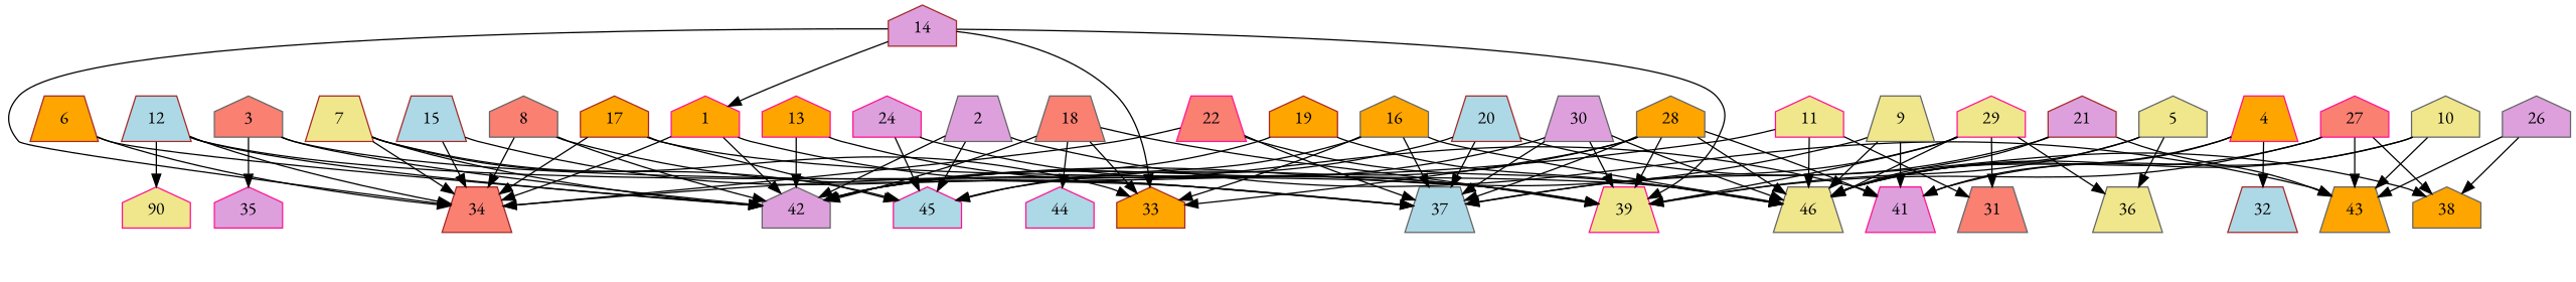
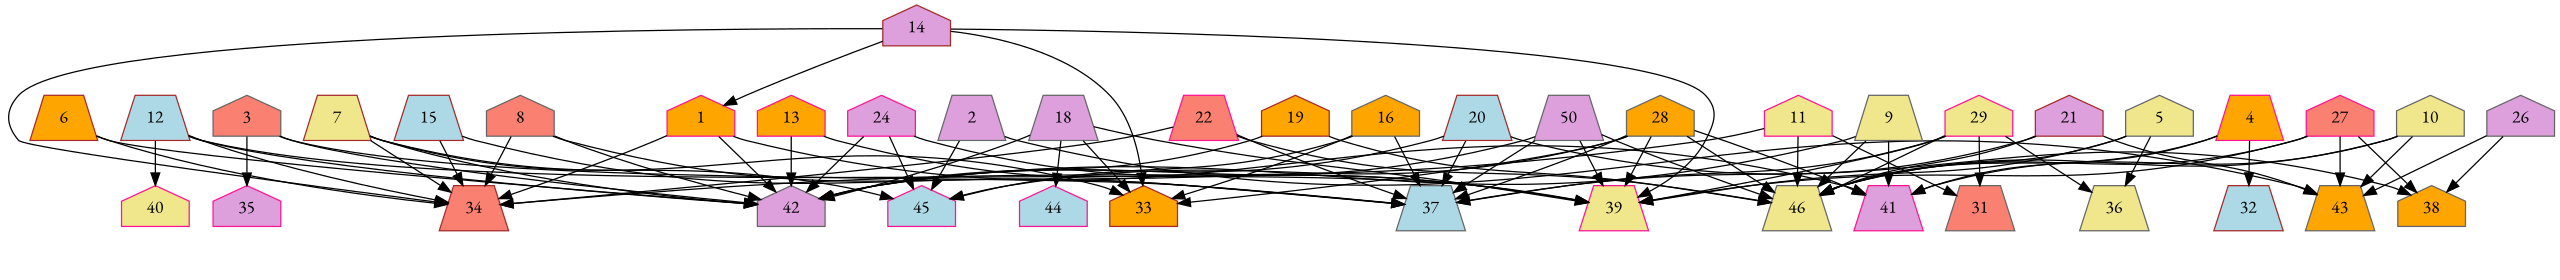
  digraph {
    fontname="EB Garamond"
    node [alpha=0.13 color=gray40 fillcolor=orange fontname="EB Garamond" shape=house style=filled]
    edge [fontname="EB Garamond"]
    1 [alpha=0.10 color=deeppink expect_size=512447487987765215232]
    34 [alpha=0.02 color=brown expect_size=887202428064986240 fillcolor=salmon shape=trapezium]
    41 [alpha=0.01 color=deeppink expect_size=70397277436019296 fillcolor=plum shape=trapezium]
    42 [alpha=0.09 expect_size=552289551174846848 fillcolor=plum]
    2 [expect_size=1561481751268169728 fillcolor=plum shape=trapezium]
    43 [alpha=0.09 expect_size=1162043488174434816 shape=trapezium]
    45 [alpha=0.10 color=deeppink expect_size=182646627108865824 fillcolor=lightblue]
    3 [alpha=0.17 expect_size=1086521818868495679488 fillcolor=salmon]
    35 [alpha=0.20 color=deeppink expect_size=1234785917730816000 fillcolor=plum]
    37 [alpha=0.06 expect_size=657105535685172864 fillcolor=lightblue shape=trapezium]
    4 [color=deeppink expect_size=682255091773225088 shape=trapezium]
    32 [alpha=0.19 color=brown expect_size=2316931014918659899392 fillcolor=lightblue shape=trapezium]
    46 [expect_size=1227224310363564539904 fillcolor=khaki shape=trapezium]
    5 [alpha=0.08 expect_size=64486277782750363648 fillcolor=khaki]
    36 [alpha=0.03 expect_size=776751976329952128 fillcolor=khaki shape=trapezium]
    39 [alpha=0.17 color=deeppink expect_size=53620272049170768 fillcolor=khaki shape=trapezium]
    6 [alpha=0.18 color=brown expect_size=2307977114038566912 shape=trapezium]
    7 [alpha=0.04 color=brown expect_size=21854717747396608000 fillcolor=khaki shape=trapezium]
    33 [alpha=0.17 color=brown expect_size=50080502733037392]
    8 [alpha=0.15 expect_size=78181685111638784 fillcolor=salmon]
    9 [alpha=0.05 expect_size=105564776230289408000 fillcolor=khaki shape=trapezium]
    10 [alpha=0.04 expect_size=699233655957976960 fillcolor=khaki]
    11 [alpha=0.07 color=deeppink expect_size=751238504662433792000 fillcolor=khaki]
    31 [alpha=0.12 expect_size=24873655019036856 fillcolor=salmon shape=trapezium]
    12 [alpha=0.16 color=brown expect_size=452351214869282816000 fillcolor=lightblue shape=trapezium]
-   40 [alpha=0.03 color=deeppink expect_size=822825718414872 fillcolor=khaki label=90]
+   40 [alpha=0.03 color=deeppink expect_size=822825718414872 fillcolor=khaki]
    13 [alpha=0.08 color=deeppink expect_size=195922924127000736]
    14 [alpha=0.08 color=brown expect_size=4033320690113069 fillcolor=plum]
    15 [alpha=0.06 color=brown expect_size=9060078959198208000 fillcolor=lightblue shape=trapezium]
    16 [expect_size=9144136994078540]
-   17 [alpha=0.03 color=brown expect_size=17311339524119044]
-   18 [alpha=0.19 expect_size=7249488522169591 fillcolor=salmon shape=trapezium]
+   18 [alpha=0.19 expect_size=7249488522169591 fillcolor=plum shape=trapezium]
    44 [alpha=0.14 color=deeppink expect_size=674847530906527488 fillcolor=lightblue]
    19 [alpha=0.12 color=brown expect_size=336417284801615]
    20 [alpha=0.07 color=brown expect_size=33132839051322456 fillcolor=lightblue shape=trapezium]
    38 [alpha=0.00 expect_size=18209497964227854336]
    21 [alpha=0.19 color=brown expect_size=808869400575872073728 fillcolor=plum]
    22 [alpha=0.06 color=deeppink expect_size=28781034023134276 fillcolor=salmon shape=trapezium]
    24 [alpha=0.09 color=deeppink expect_size=26499992682231216 fillcolor=plum]
    26 [alpha=0.16 expect_size=1082660997955844046848 fillcolor=plum]
    27 [alpha=0.08 color=deeppink expect_size=418662998519293760 fillcolor=salmon]
    28 [expect_size=54646781973739664]
    29 [alpha=0.11 color=deeppink expect_size=148598024979303366656 fillcolor=khaki]
-   30 [alpha=0.12 expect_size=22654709242984768 fillcolor=plum shape=trapezium]
+   30 [alpha=0.12 expect_size=22654709242984768 fillcolor=plum shape=trapezium label=50]
    1 -> 34
    1 -> 41
    1 -> 42
-   2 -> 42
+   24 -> 42
    2 -> 43
    2 -> 45
    3 -> 42
    3 -> 35
    3 -> 37
    4 -> 41
    4 -> 32
    4 -> 46
    5 -> 46
    5 -> 36
    5 -> 39
    6 -> 34
    6 -> 42
    7 -> 34
    7 -> 42
    7 -> 45
    7 -> 33
    8 -> 34
    8 -> 42
    8 -> 37
    9 -> 41
    9 -> 42
    9 -> 46
    10 -> 41
    10 -> 43
    10 -> 46
    11 -> 34
    11 -> 46
    11 -> 31
    12 -> 34
    12 -> 42
    12 -> 39
    12 -> 40
    13 -> 42
    13 -> 39
    14 -> 1
    14 -> 34
    14 -> 39
    14 -> 33
    15 -> 34
    15 -> 37
    16 -> 45
    16 -> 37
-   16 -> 46
    16 -> 33
-   17 -> 34
-   17 -> 45
-   17 -> 46
    18 -> 42
    18 -> 39
    18 -> 33
    18 -> 44
    19 -> 42
    19 -> 46
    20 -> 42
    20 -> 37
    20 -> 38
    21 -> 43
    21 -> 37
    21 -> 46
    22 -> 34
    22 -> 37
    22 -> 46
    24 -> 45
    24 -> 39
    26 -> 43
    26 -> 38
    27 -> 43
    27 -> 46
    27 -> 39
    27 -> 38
    28 -> 41
    28 -> 45
    28 -> 37
    28 -> 46
    28 -> 39
    28 -> 33
    29 -> 37
    29 -> 46
    29 -> 36
    29 -> 39
    29 -> 31
    30 -> 42
    30 -> 37
    30 -> 46
    30 -> 39
  }
